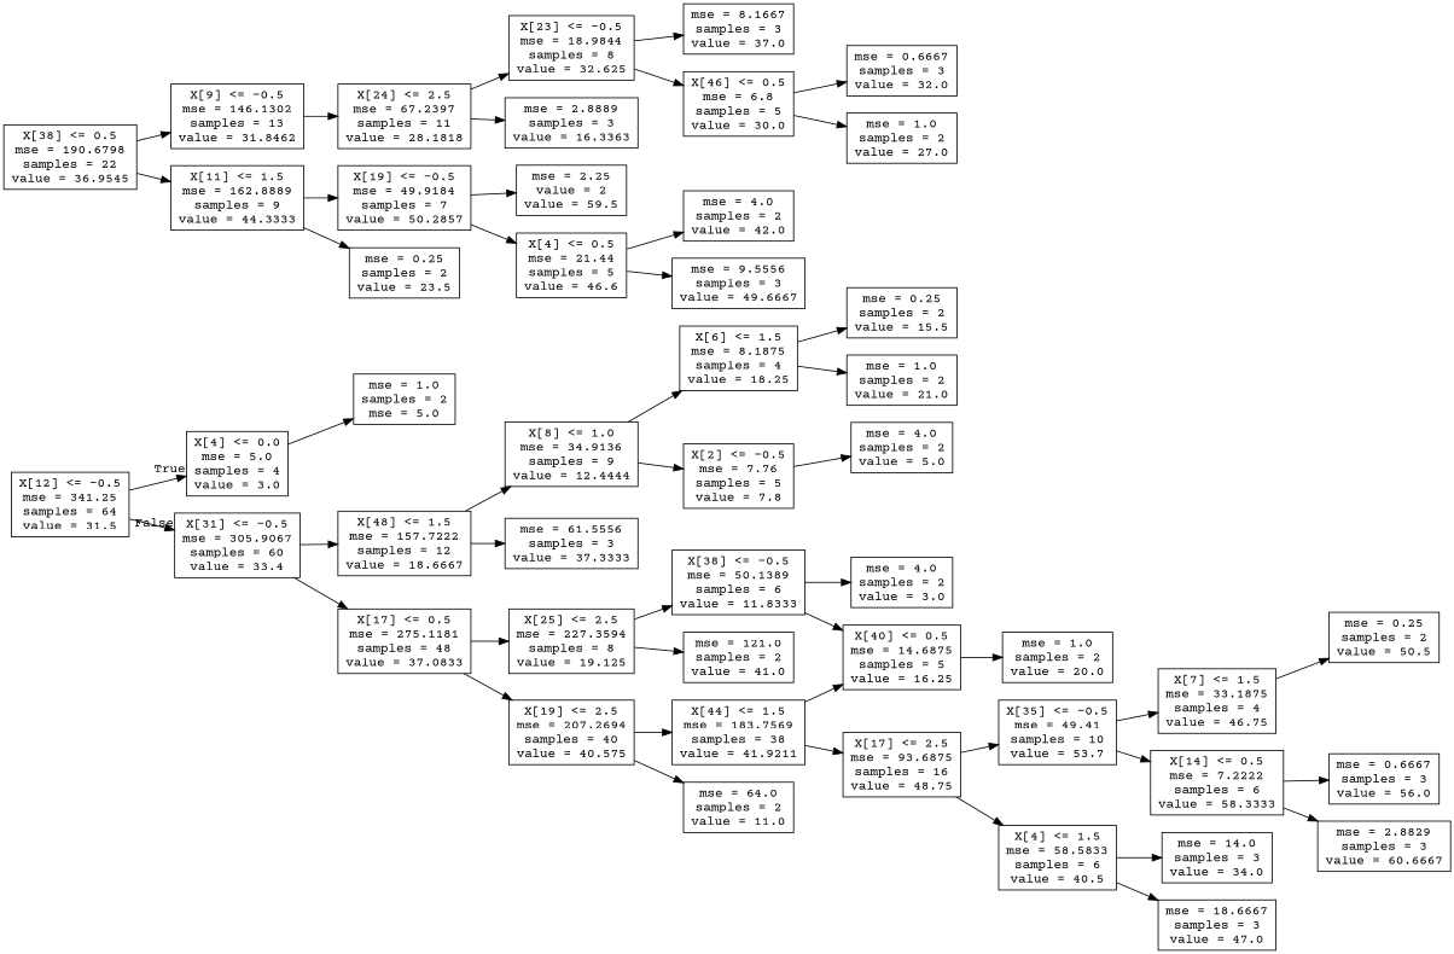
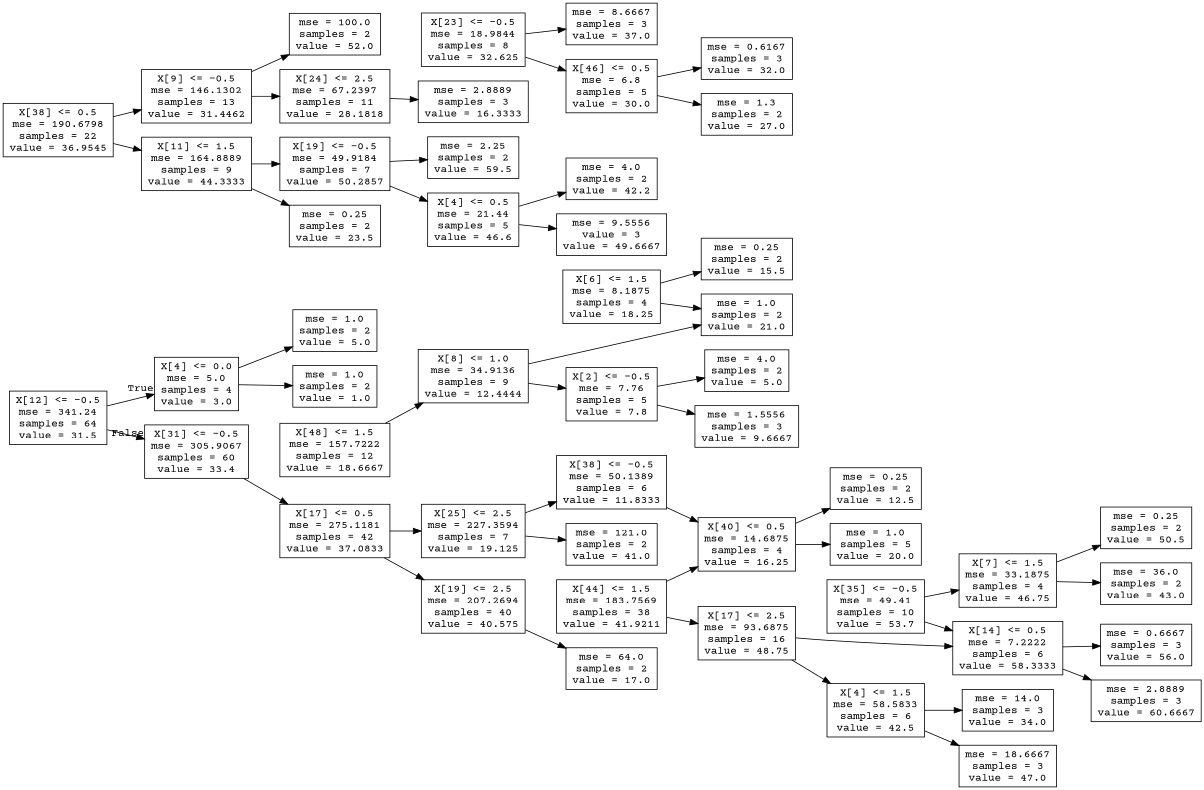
  digraph {
    fontname="Courier Prime"
    rankdir=LR
    node [fontname="Courier Prime" shape=box]
    edge [fontname="Courier Prime"]
-   n1 [label="X[12] <= -0.5\nmse = 341.25\nsamples = 64\nvalue = 31.5"]
+   n1 [label="X[12] <= -0.5\nmse = 341.24\nsamples = 64\nvalue = 31.5"]
    n2 [label="X[4] <= 0.0\nmse = 5.0\nsamples = 4\nvalue = 3.0"]
    n3 [label="X[31] <= -0.5\nmse = 305.9067\nsamples = 60\nvalue = 33.4"]
-   n4 [label="mse = 1.0\nsamples = 2\nmse = 5.0"]
+   n4 [label="mse = 1.0\nsamples = 2\nvalue = 5.0"]
+   n5 [label="mse = 1.0\nsamples = 2\nvalue = 1.0"]
    n6 [label="X[48] <= 1.5\nmse = 157.7222\nsamples = 12\nvalue = 18.6667"]
-   n7 [label="X[17] <= 0.5\nmse = 275.1181\nsamples = 48\nvalue = 37.0833"]
+   n7 [label="X[17] <= 0.5\nmse = 275.1181\nsamples = 42\nvalue = 37.0833"]
    n8 [label="X[8] <= 1.0\nmse = 34.9136\nsamples = 9\nvalue = 12.4444"]
-   n9 [label="mse = 61.5556\nsamples = 3\nvalue = 37.3333"]
-   n10 [label="X[25] <= 2.5\nmse = 227.3594\nsamples = 8\nvalue = 19.125"]
+   n10 [label="X[25] <= 2.5\nmse = 227.3594\nsamples = 7\nvalue = 19.125"]
    n11 [label="X[19] <= 2.5\nmse = 207.2694\nsamples = 40\nvalue = 40.575"]
    n12 [label="X[6] <= 1.5\nmse = 8.1875\nsamples = 4\nvalue = 18.25"]
    n13 [label="X[2] <= -0.5\nmse = 7.76\nsamples = 5\nvalue = 7.8"]
    n14 [label="mse = 0.25\nsamples = 2\nvalue = 15.5"]
    n15 [label="mse = 1.0\nsamples = 2\nvalue = 21.0"]
    n16 [label="mse = 4.0\nsamples = 2\nvalue = 5.0"]
+   n17 [label="mse = 1.5556\nsamples = 3\nvalue = 9.6667"]
    n18 [label="X[38] <= -0.5\nmse = 50.1389\nsamples = 6\nvalue = 11.8333"]
    n19 [label="mse = 121.0\nsamples = 2\nvalue = 41.0"]
    n20 [label="X[44] <= 1.5\nmse = 183.7569\nsamples = 38\nvalue = 41.9211"]
-   n21 [label="mse = 64.0\nsamples = 2\nvalue = 11.0"]
-   n22 [label="mse = 4.0\nsamples = 2\nvalue = 3.0"]
-   n23 [label="X[40] <= 0.5\nmse = 14.6875\nsamples = 5\nvalue = 16.25"]
-   n25 [label="mse = 1.0\nsamples = 2\nvalue = 20.0"]
+   n21 [label="mse = 64.0\nsamples = 2\nvalue = 17.0"]
+   n23 [label="X[40] <= 0.5\nmse = 14.6875\nsamples = 4\nvalue = 16.25"]
+   n24 [label="mse = 0.25\nsamples = 2\nvalue = 12.5"]
+   n25 [label="mse = 1.0\nsamples = 5\nvalue = 20.0"]
    n26 [label="X[17] <= 2.5\nmse = 93.6875\nsamples = 16\nvalue = 48.75"]
    n27 [label="X[38] <= 0.5\nmse = 190.6798\nsamples = 22\nvalue = 36.9545"]
-   n28 [label="X[9] <= -0.5\nmse = 146.1302\nsamples = 13\nvalue = 31.8462"]
-   n29 [label="X[11] <= 1.5\nmse = 162.8889\nsamples = 9\nvalue = 44.3333"]
+   n28 [label="X[9] <= -0.5\nmse = 146.1302\nsamples = 13\nvalue = 31.4462"]
+   n29 [label="X[11] <= 1.5\nmse = 164.8889\nsamples = 9\nvalue = 44.3333"]
    n30 [label="X[35] <= -0.5\nmse = 49.41\nsamples = 10\nvalue = 53.7"]
-   n31 [label="X[4] <= 1.5\nmse = 58.5833\nsamples = 6\nvalue = 40.5"]
+   n31 [label="X[4] <= 1.5\nmse = 58.5833\nsamples = 6\nvalue = 42.5"]
+   n32 [label="mse = 100.0\nsamples = 2\nvalue = 52.0"]
    n33 [label="X[24] <= 2.5\nmse = 67.2397\nsamples = 11\nvalue = 28.1818"]
    n34 [label="X[19] <= -0.5\nmse = 49.9184\nsamples = 7\nvalue = 50.2857"]
    n35 [label="mse = 0.25\nsamples = 2\nvalue = 23.5"]
    n36 [label="X[23] <= -0.5\nmse = 18.9844\nsamples = 8\nvalue = 32.625"]
-   n37 [label="mse = 2.8889\nsamples = 3\nvalue = 16.3363"]
-   n38 [label="mse = 8.1667\nsamples = 3\nvalue = 37.0"]
+   n37 [label="mse = 2.8889\nsamples = 3\nvalue = 16.3333"]
+   n38 [label="mse = 8.6667\nsamples = 3\nvalue = 37.0"]
    n39 [label="X[46] <= 0.5\nmse = 6.8\nsamples = 5\nvalue = 30.0"]
-   n40 [label="mse = 0.6667\nsamples = 3\nvalue = 32.0"]
-   n41 [label="mse = 1.0\nsamples = 2\nvalue = 27.0"]
-   n42 [label="mse = 2.25\nvalue = 2\nvalue = 59.5"]
+   n40 [label="mse = 0.6167\nsamples = 3\nvalue = 32.0"]
+   n41 [label="mse = 1.3\nsamples = 2\nvalue = 27.0"]
+   n42 [label="mse = 2.25\nsamples = 2\nvalue = 59.5"]
    n43 [label="X[4] <= 0.5\nmse = 21.44\nsamples = 5\nvalue = 46.6"]
-   n44 [label="mse = 4.0\nsamples = 2\nvalue = 42.0"]
-   n45 [label="mse = 9.5556\nsamples = 3\nvalue = 49.6667"]
+   n44 [label="mse = 4.0\nsamples = 2\nvalue = 42.2"]
+   n45 [label="mse = 9.5556\nvalue = 3\nvalue = 49.6667"]
    n46 [label="X[7] <= 1.5\nmse = 33.1875\nsamples = 4\nvalue = 46.75"]
    n47 [label="X[14] <= 0.5\nmse = 7.2222\nsamples = 6\nvalue = 58.3333"]
    n48 [label="mse = 14.0\nsamples = 3\nvalue = 34.0"]
    n49 [label="mse = 18.6667\nsamples = 3\nvalue = 47.0"]
    n50 [label="mse = 0.25\nsamples = 2\nvalue = 50.5"]
+   n51 [label="mse = 36.0\nsamples = 2\nvalue = 43.0"]
    n52 [label="mse = 0.6667\nsamples = 3\nvalue = 56.0"]
-   n53 [label="mse = 2.8829\nsamples = 3\nvalue = 60.6667"]
+   n53 [label="mse = 2.8889\nsamples = 3\nvalue = 60.6667"]
    n1 -> n2 [headlabel=True labelangle=45 labeldistance=2.5]
    n1 -> n3 [headlabel=False labelangle=-45 labeldistance=2.5]
    n2 -> n4
-   n3 -> n6
+   n2 -> n5
    n3 -> n7
    n6 -> n8
-   n6 -> n9
    n7 -> n10
    n7 -> n11
-   n8 -> n12
+   n8 -> n15
    n8 -> n13
    n10 -> n18
    n10 -> n19
-   n11 -> n20
    n11 -> n21
    n12 -> n14
    n12 -> n15
    n13 -> n16
-   n18 -> n22
+   n13 -> n17
    n18 -> n23
    n20 -> n23
    n20 -> n26
+   n23 -> n24
    n23 -> n25
-   n26 -> n30
+   n26 -> n47
    n26 -> n31
    n27 -> n28
    n27 -> n29
+   n28 -> n32
    n28 -> n33
    n29 -> n34
    n29 -> n35
    n30 -> n46
    n30 -> n47
    n31 -> n48
    n31 -> n49
-   n33 -> n36
    n33 -> n37
    n34 -> n42
    n34 -> n43
    n36 -> n38
    n36 -> n39
    n39 -> n40
    n39 -> n41
    n43 -> n44
    n43 -> n45
    n46 -> n50
+   n46 -> n51
    n47 -> n52
    n47 -> n53
  }
